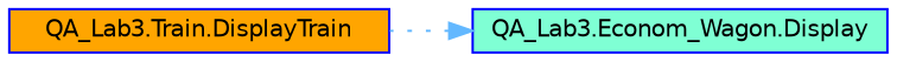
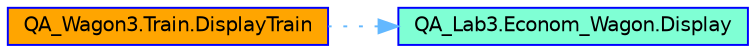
  digraph {
    rankdir=RL
    node [color=blue fontname=Helvetica fontsize=10 shape=box style=filled]
    n1 [fillcolor=aquamarine fontcolor=black height=0.2 label="QA_Lab3.Econom_Wagon.Display" width=0.4]
-   n2 [fillcolor=orange height=0.2 label="QA_Lab3.Train.DisplayTrain" width=0.4]
+   n2 [fillcolor=orange height=0.2 label="QA_Wagon3.Train.DisplayTrain" width=0.4]
    n1 -> n2 [color=steelblue1 dir=back fontname=Helvetica fontsize=10 labelfontname=Helvetica labelfontsize=10 style=dotted]
  }
